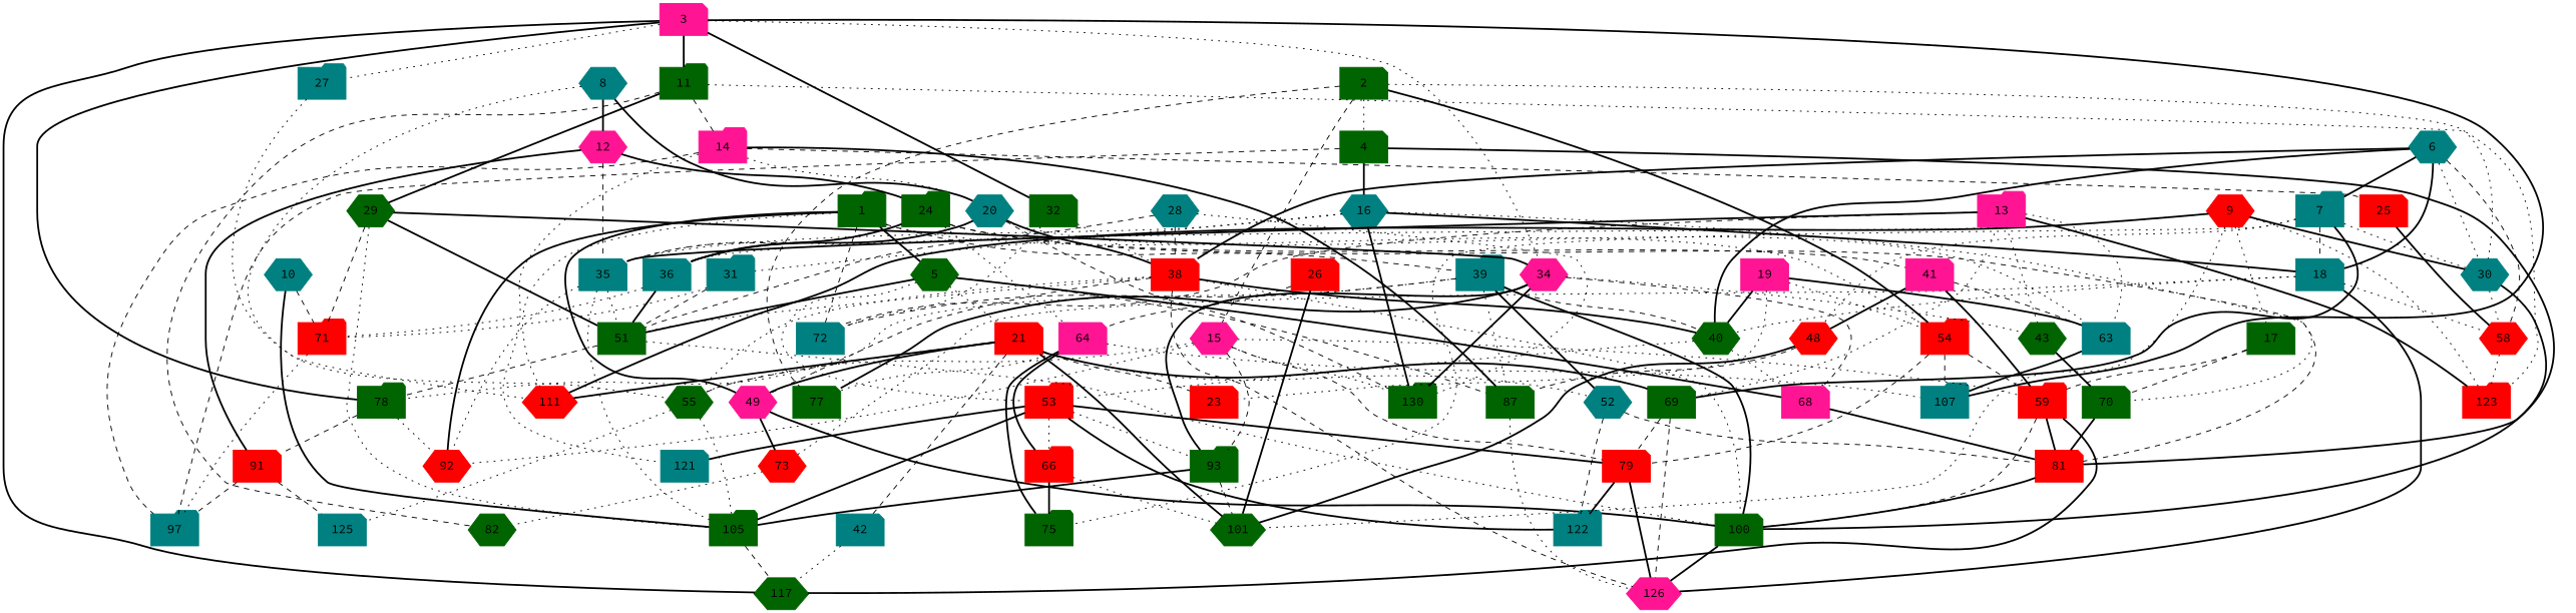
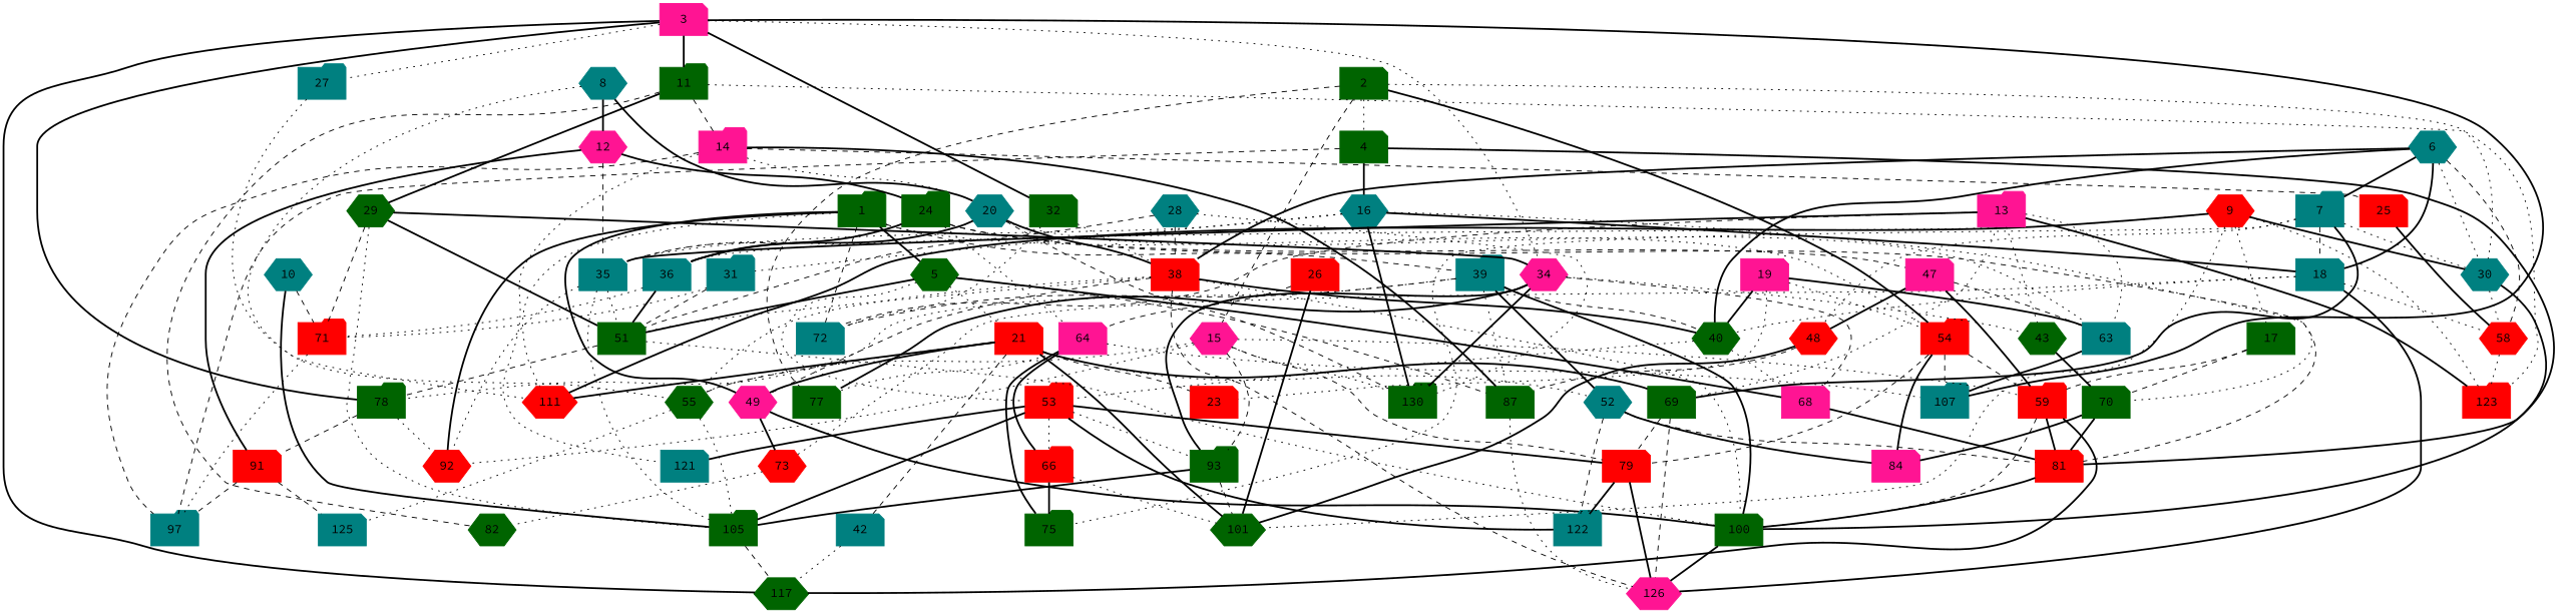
  graph {
    fontname="Source Code Pro"
    node [color=darkgreen fontname="Source Code Pro" shape=note style=filled]
    edge [fontname="Source Code Pro" style=bold]
    1 [shape=folder super="+46"]
    5 [shape=hexagon super="+74"]
    39 [color=teal shape=folder super="+44"]
    49 [color=deeppink shape=hexagon super="+89"]
    54 [color=red shape=folder super="+95"]
    72 [color=teal]
    92 [color=red shape=hexagon super="+96"]
    111 [color=red shape=hexagon super="+127"]
    21 [color=red super="+112"]
    51 [super="+80"]
    53 [color=red shape=folder super="+129"]
    68 [color=deeppink super="+90"]
    87
    78 [shape=folder]
    40 [shape=hexagon super="+56"]
    52 [color=teal shape=hexagon]
    100 [super="+116"]
    73 [color=red shape=hexagon]
    107 [color=teal shape=folder]
    59 [color=red shape=folder super="+61"]
    79 [color=red super="+94"]
+   84 [color=deeppink]
    2 [super="+22"]
    4
    15 [color=deeppink shape=hexagon super="+33"]
    30 [color=teal shape=hexagon super="+62"]
    77
    16 [color=teal shape=hexagon super="+65"]
    81 [color=red super="+119"]
    97 [color=teal shape=folder]
    55 [shape=hexagon super="+104"]
    93 [shape=folder super="+99"]
    130 [shape=folder]
    58 [color=red shape=hexagon super="+88"]
    3 [color=deeppink super="+106"]
    11 [shape=folder super="+114"]
    27 [color=teal shape=folder]
    32
    34 [color=deeppink shape=hexagon super="+67"]
    117 [shape=hexagon super="+118"]
    123 [color=red shape=folder super="+128"]
    14 [color=deeppink shape=folder super="+124"]
    29 [shape=hexagon]
    82 [shape=hexagon super="+109"]
    38 [color=red super="+110"]
    43 [shape=hexagon]
    91 [color=red super="+113"]
    18 [color=teal super="+98"]
    35 [color=teal super="+45"]
    31 [color=teal shape=folder]
    70 [super="+103"]
    69
    101 [shape=hexagon]
    23 [color=red]
    42 [color=teal]
    105 [shape=folder super="+108"]
    121 [color=teal]
    122 [color=teal shape=folder]
    66 [color=red shape=folder]
    126 [color=deeppink shape=hexagon]
    6 [color=teal shape=hexagon super="+60"]
    7 [color=teal shape=folder super="+85"]
    48 [color=red shape=hexagon super="+102"]
    75 [shape=folder]
    8 [color=teal shape=hexagon]
    12 [color=deeppink shape=hexagon]
    20 [color=teal shape=hexagon super="+120"]
    24 [shape=folder super="+47"]
    36 [color=teal super="+76"]
    63 [color=teal]
    9 [color=red shape=hexagon super="+86"]
    17
    71 [color=red shape=folder]
    10 [color=teal shape=hexagon]
    25 [color=red]
-   41 [color=deeppink]
+   41 [color=deeppink label=47]
    64 [color=deeppink super="+115"]
    125 [color=teal]
    13 [color=deeppink shape=folder super="+37"]
    19 [color=deeppink super="+57"]
    26 [color=red]
    28 [color=teal shape=hexagon]
    1 -- 5
    1 -- 39 [style=dashed]
    1 -- 49
    1 -- 54 [style=dotted]
    1 -- 72 [style=dashed]
    1 -- 92
    1 -- 111 [style=dotted]
    5 -- 21 [style=dotted]
    5 -- 51
    5 -- 53 [style=dotted]
    5 -- 68
    5 -- 87 [style=dashed]
    39 -- 72 [style=dashed]
    39 -- 87 [style=dotted]
    39 -- 78 [style=dotted]
    39 -- 40 [style=dashed]
    39 -- 52
    39 -- 100
    49 -- 100
    49 -- 73
    54 -- 107 [style=dashed]
    54 -- 59 [style=dashed]
    54 -- 79 [style=dashed]
+   54 -- 84
    21 -- 49
    21 -- 111
    21 -- 52 [style=dotted]
    21 -- 55 [style=dashed]
    21 -- 69
    21 -- 101
    21 -- 23 [style=dashed]
    21 -- 42 [style=dashed]
    51 -- 78 [style=dashed]
    51 -- 100 [style=dotted]
    53 -- 79
    53 -- 93 [style=dotted]
    53 -- 105
    53 -- 121
    53 -- 122
    53 -- 66 [style=dotted]
    68 -- 81
    87 -- 126 [style=dotted]
    78 -- 92 [style=dotted]
    78 -- 91 [style=dashed weight=2]
    40 -- 53 [style=dotted]
    40 -- 68 [style=dotted]
+   52 -- 84
    52 -- 81 [style=dashed]
    52 -- 122 [style=dashed]
    100 -- 126
    73 -- 82 [style=dotted]
    59 -- 100 [style=dashed]
    59 -- 81
    59 -- 117
    79 -- 122
    79 -- 126
    2 -- 54
    2 -- 4 [style=dotted]
    2 -- 15 [style=dashed]
    2 -- 30 [style=dotted]
    2 -- 77 [style=dashed]
    4 -- 16
    4 -- 81
    4 -- 97 [style=dashed]
    15 -- 92 [style=dotted]
    15 -- 59 [style=dotted]
    15 -- 79 [style=dashed]
    15 -- 55 [style=dotted]
    15 -- 93 [style=dashed weight=2]
    15 -- 130 [style=dotted]
    30 -- 100
    30 -- 58 [style=dotted]
    16 -- 130
    16 -- 18
    16 -- 35 [style=dotted]
    16 -- 31 [style=dotted]
    16 -- 70 [style=dotted]
    81 -- 100
    55 -- 105 [style=dotted]
    55 -- 125 [style=dotted]
    93 -- 101 [style=dashed]
    93 -- 105
    58 -- 123 [style=dotted]
    3 -- 78
    3 -- 107
    3 -- 11
    3 -- 27 [style=dotted]
    3 -- 32
    3 -- 34 [style=dotted]
    3 -- 117
    11 -- 123 [style=dotted]
    11 -- 14 [style=dashed]
    11 -- 29
    11 -- 82 [style=dashed]
    27 -- 55 [style=dotted]
    32 -- 72 [style=dotted]
    32 -- 38 [style=dotted]
    34 -- 68 [style=dashed]
    34 -- 77
    34 -- 93
    34 -- 130
    34 -- 43 [style=dotted]
    14 -- 87
    14 -- 97 [style=dashed]
    14 -- 121 [style=dotted]
    14 -- 20 [style=dotted]
    14 -- 25 [style=dashed]
    29 -- 51
    29 -- 34
    29 -- 105 [style=dotted]
    29 -- 71 [style=dashed]
    38 -- 49 [style=dashed]
    38 -- 51 [style=dotted]
    38 -- 40
    38 -- 100 [style=dotted]
    38 -- 55 [style=dotted]
    38 -- 126 [style=dashed]
    43 -- 70
    91 -- 97 [style=dashed]
    91 -- 125 [style=dashed]
    18 -- 40 [style=dotted]
    18 -- 73 [style=dotted]
    18 -- 58 [style=dotted]
    18 -- 126
    35 -- 92 [style=dotted]
    35 -- 51 [style=dotted]
    35 -- 105 [style=dotted]
    31 -- 51 [style=dashed]
    31 -- 71 [style=dotted]
+   70 -- 84
    70 -- 81
    69 -- 79 [style=dashed]
    69 -- 126 [style=dashed]
    42 -- 117 [style=dotted]
    105 -- 117 [style=dashed]
    66 -- 101 [style=dotted]
    66 -- 75
    6 -- 40
    6 -- 30 [style=dotted weight=2]
    6 -- 58 [style=dashed]
    6 -- 38
    6 -- 18
    6 -- 7
    7 -- 30 [style=dotted]
    7 -- 18 [style=dashed]
    7 -- 69
    7 -- 48 [style=dotted]
    7 -- 75 [style=dotted]
    48 -- 87 [style=dashed]
    48 -- 101
    8 -- 111 [style=dotted]
    8 -- 12
    8 -- 20
    12 -- 91
    12 -- 35 [style=dashed]
    12 -- 24
    20 -- 130 [style=dashed]
    20 -- 38
    20 -- 35 [style=dotted]
    20 -- 36
    20 -- 63 [style=dotted]
    24 -- 81 [style=dashed]
    24 -- 35 [style=dashed]
    24 -- 36
    24 -- 41 [style=dashed]
    24 -- 64 [style=dotted]
    36 -- 51
    36 -- 71 [style=dotted]
    63 -- 107
    9 -- 111
    9 -- 30
    9 -- 123 [style=dotted]
    9 -- 101 [style=dotted]
    9 -- 36 [style=dotted]
    9 -- 17 [style=dotted]
    17 -- 59 [style=dashed]
    17 -- 70 [style=dashed]
    71 -- 97 [style=dotted]
    10 -- 105
    10 -- 71 [style=dashed]
    25 -- 58
    41 -- 59
    41 -- 48
    41 -- 63 [style=dashed]
    64 -- 107 [style=dotted]
    64 -- 77 [style=dotted]
    64 -- 66
    64 -- 75
    13 -- 72 [style=dashed]
    13 -- 123
    13 -- 43 [style=dotted]
    13 -- 35
    13 -- 69 [style=dotted]
    13 -- 63 [style=dotted]
    19 -- 54 [style=dotted]
    19 -- 40
    19 -- 23 [style=dotted]
    19 -- 63
    26 -- 101
    26 -- 64 [style=dashed]
    28 -- 51 [style=dashed]
    28 -- 130 [style=dotted]
    28 -- 38 [style=dashed]
  }
